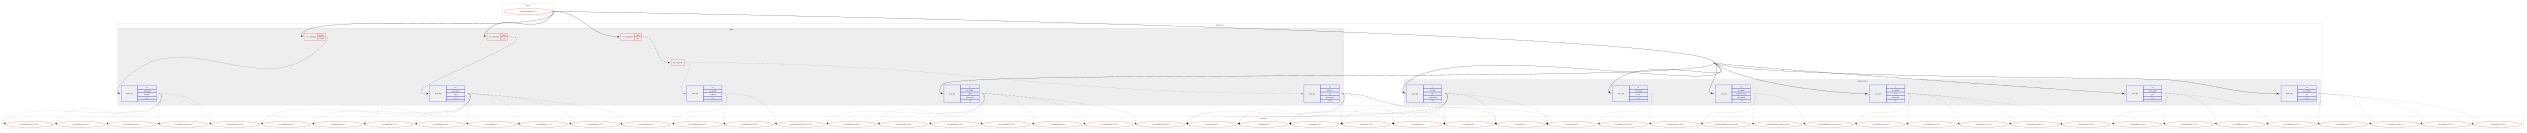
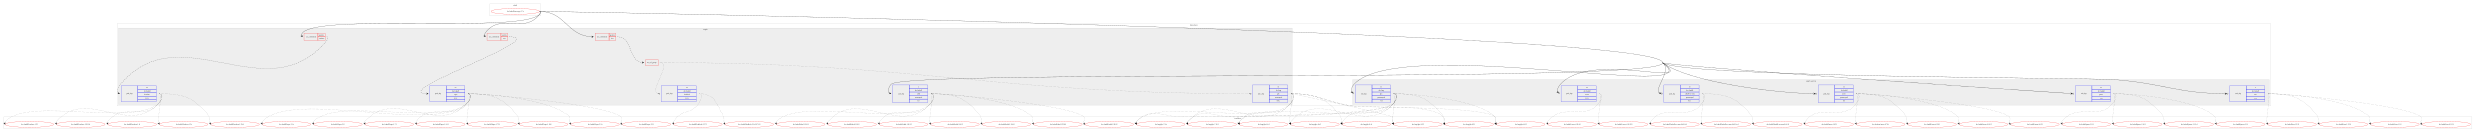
  digraph {
    compound=true
    concentrate=true
    fontname="EB Garamond"
    fontsize=10
    newrank=true
    rankdir=TB
    ranksep=1.5
    node [color=red fontname="EB Garamond" fontsize=10]
    edge [arrowhead=vee fontname="EB Garamond" headport=w style=dotted tailport=e weight=100]
    n1 [label="dev-haskell/aeson-qq-0.7.4" width=4]
    n2 [color=blue label=<<TABLE BORDER="0" CELLBORDER="1" CELLSPACING="0" CELLPADDING="4" WIDTH="220"><TR><TD ROWSPAN="6" CELLPADDING="30">pack_dep</TD></TR><TR><TD WIDTH="110">no</TD></TR><TR><TD>dev-haskell</TD></TR><TR><TD>haddock</TD></TR><TR><TD>none</TD></TR><TR><TD></TD></TR></TABLE>> shape=none]
    n3 [color=blue label=<<TABLE BORDER="0" CELLBORDER="1" CELLSPACING="0" CELLPADDING="4" WIDTH="220"><TR><TD ROWSPAN="6" CELLPADDING="30">pack_dep</TD></TR><TR><TD WIDTH="110">no</TD></TR><TR><TD>dev-lang</TD></TR><TR><TD>ghc</TD></TR><TR><TD>greaterequal</TD></TR><TR><TD>7.10.2</TD></TR></TABLE>> shape=none]
    n4 [label=<<TABLE BORDER="0" CELLBORDER="1" CELLSPACING="0" CELLPADDING="4"><TR><TD CELLPADDING="10">any_of_group</TD></TR></TABLE>> shape=none]
    n5 [label=<<TABLE BORDER="0" CELLBORDER="1" CELLSPACING="0" CELLPADDING="4"><TR><TD ROWSPAN="3" CELLPADDING="10">use_conditional</TD></TR><TR><TD>positive</TD></TR><TR><TD>doc</TD></TR></TABLE>> shape=none]
    n6 [color=blue label=<<TABLE BORDER="0" CELLBORDER="1" CELLSPACING="0" CELLPADDING="4" WIDTH="220"><TR><TD ROWSPAN="6" CELLPADDING="30">pack_dep</TD></TR><TR><TD WIDTH="110">no</TD></TR><TR><TD>dev-haskell</TD></TR><TR><TD>hscolour</TD></TR><TR><TD>none</TD></TR><TR><TD></TD></TR></TABLE>> shape=none]
    n7 [label=<<TABLE BORDER="0" CELLBORDER="1" CELLSPACING="0" CELLPADDING="4"><TR><TD ROWSPAN="3" CELLPADDING="10">use_conditional</TD></TR><TR><TD>positive</TD></TR><TR><TD>hscolour</TD></TR></TABLE>> shape=none]
    n8 [color=blue label=<<TABLE BORDER="0" CELLBORDER="1" CELLSPACING="0" CELLPADDING="4" WIDTH="220"><TR><TD ROWSPAN="6" CELLPADDING="30">pack_dep</TD></TR><TR><TD WIDTH="110">no</TD></TR><TR><TD>dev-haskell</TD></TR><TR><TD>hspec</TD></TR><TR><TD>none</TD></TR><TR><TD></TD></TR></TABLE>> shape=none]
    n9 [label=<<TABLE BORDER="0" CELLBORDER="1" CELLSPACING="0" CELLPADDING="4"><TR><TD ROWSPAN="3" CELLPADDING="10">use_conditional</TD></TR><TR><TD>positive</TD></TR><TR><TD>test</TD></TR></TABLE>> shape=none]
    n10 [color=blue label=<<TABLE BORDER="0" CELLBORDER="1" CELLSPACING="0" CELLPADDING="4" WIDTH="220"><TR><TD ROWSPAN="6" CELLPADDING="30">pack_dep</TD></TR><TR><TD WIDTH="110">no</TD></TR><TR><TD>dev-haskell</TD></TR><TR><TD>cabal</TD></TR><TR><TD>greaterequal</TD></TR><TR><TD>1.8</TD></TR></TABLE>> shape=none]
    n11 [color=blue label=<<TABLE BORDER="0" CELLBORDER="1" CELLSPACING="0" CELLPADDING="4" WIDTH="220"><TR><TD ROWSPAN="6" CELLPADDING="30">pack_dep</TD></TR><TR><TD WIDTH="110">no</TD></TR><TR><TD>dev-haskell</TD></TR><TR><TD>haskell-src-meta</TD></TR><TR><TD>greaterequal</TD></TR><TR><TD>0.1.0</TD></TR></TABLE>> shape=none]
    n12 [color=blue label=<<TABLE BORDER="0" CELLBORDER="1" CELLSPACING="0" CELLPADDING="4" WIDTH="220"><TR><TD ROWSPAN="6" CELLPADDING="30">pack_dep</TD></TR><TR><TD WIDTH="110">no</TD></TR><TR><TD>dev-haskell</TD></TR><TR><TD>aeson</TD></TR><TR><TD>greaterequal</TD></TR><TR><TD>0.6</TD></TR></TABLE>> shape=none]
    n13 [color=blue label=<<TABLE BORDER="0" CELLBORDER="1" CELLSPACING="0" CELLPADDING="4" WIDTH="220"><TR><TD ROWSPAN="6" CELLPADDING="30">pack_dep</TD></TR><TR><TD WIDTH="110">no</TD></TR><TR><TD>dev-haskell</TD></TR><TR><TD>parsec</TD></TR><TR><TD>none</TD></TR><TR><TD></TD></TR></TABLE>> shape=none]
    n14 [color=blue label=<<TABLE BORDER="0" CELLBORDER="1" CELLSPACING="0" CELLPADDING="4" WIDTH="220"><TR><TD ROWSPAN="6" CELLPADDING="30">pack_dep</TD></TR><TR><TD WIDTH="110">no</TD></TR><TR><TD>dev-haskell</TD></TR><TR><TD>text</TD></TR><TR><TD>none</TD></TR><TR><TD></TD></TR></TABLE>> shape=none]
    n15 [color=blue label=<<TABLE BORDER="0" CELLBORDER="1" CELLSPACING="0" CELLPADDING="4" WIDTH="220"><TR><TD ROWSPAN="6" CELLPADDING="30">pack_dep</TD></TR><TR><TD WIDTH="110">no</TD></TR><TR><TD>dev-haskell</TD></TR><TR><TD>vector</TD></TR><TR><TD>none</TD></TR><TR><TD></TD></TR></TABLE>> shape=none]
    n16 [color=blue label=<<TABLE BORDER="0" CELLBORDER="1" CELLSPACING="0" CELLPADDING="4" WIDTH="220"><TR><TD ROWSPAN="6" CELLPADDING="30">pack_dep</TD></TR><TR><TD WIDTH="110">no</TD></TR><TR><TD>dev-lang</TD></TR><TR><TD>ghc</TD></TR><TR><TD>greaterequal</TD></TR><TR><TD>7.4.1</TD></TR></TABLE>> shape=none]
    n17 [label="dev-haskell/haddock-2.14.3.0.7.8.3" width=4]
-   n18 [label="dev-haskell/haddock-2.16.1" width=4]
    n19 [label="dev-haskell/haddock-2.17.2" width=4]
    n20 [label="dev-lang/ghc-7.10.3" width=4]
    n21 [label="dev-lang/ghc-7.8.4" width=4]
    n22 [label="dev-lang/ghc-8.0.2" width=4]
    n23 [label="dev-lang/ghc-8.2.1" width=4]
    n24 [label="dev-lang/ghc-8.2.2" width=4]
    n25 [label="dev-lang/ghc-8.4.1" width=4]
    n26 [label="dev-lang/ghc-8.4.2" width=4]
    n27 [label="dev-lang/ghc-8.4.3" width=4]
    n28 [label="dev-haskell/hscolour-1.16" width=4]
    n29 [label="dev-haskell/hscolour-1.20.3-r1" width=4]
    n30 [label="dev-haskell/hscolour-1.22" width=4]
    n31 [label="dev-haskell/hscolour-1.23-r1" width=4]
    n32 [label="dev-haskell/hscolour-1.24" width=4]
    n33 [label="dev-haskell/hspec-1.10.0" width=4]
    n34 [label="dev-haskell/hspec-1.7.2.1" width=4]
    n35 [label="dev-haskell/hspec-1.8.1.1" width=4]
    n36 [label="dev-haskell/hspec-1.7.3" width=4]
    n37 [label="dev-haskell/hspec-2.1.2" width=4]
    n38 [label="dev-haskell/hspec-2.1.4" width=4]
    n39 [label="dev-haskell/hspec-2.2.1" width=4]
    n40 [label="dev-haskell/hspec-2.2.4" width=4]
    n41 [label="dev-haskell/cabal-1.18.1.2" width=4]
    n42 [label="dev-haskell/cabal-1.18.1.3" width=4]
    n43 [label="dev-haskell/cabal-1.18.1.5" width=4]
    n44 [label="dev-haskell/cabal-1.20.0.2" width=4]
    n45 [label="dev-haskell/cabal-1.22.8.0" width=4]
    n46 [label="dev-haskell/cabal-1.24.2.0" width=4]
    n47 [label="dev-haskell/cabal-2.0.0.2" width=4]
    n48 [label="dev-haskell/aeson-0.6.2.1" width=4]
    n49 [label="dev-hscolour/aeson-0.7.0.6" width=4]
    n50 [label="dev-haskell/aeson-0.8.0.2" width=4]
    n51 [label="dev-haskell/aeson-0.9.0.1" width=4]
    n52 [label="dev-haskell/aeson-1.0.2.1" width=4]
    n53 [label="dev-haskell/haskell-src-meta-0.6.0.10" width=4]
    n54 [label="dev-haskell/haskell-src-meta-0.6.0.14-r1" width=4]
    n55 [label="dev-haskell/haskell-src-meta-0.6.0.8-r1" width=4]
    n56 [label="dev-haskell/parsec-2.1.0.1" width=4]
    n57 [label="dev-haskell/parsec-3.1.11" width=4]
    n58 [label="dev-haskell/parsec-3.1.5" width=4]
    n59 [label="dev-haskell/parsec-3.1.9-r1" width=4]
    n60 [label="dev-haskell/vector-0.10.12.3" width=4]
    n61 [label="dev-haskell/vector-0.11.0.0" width=4]
    n62 [label="dev-haskell/text-0.11.3.1" width=4]
    n63 [label="dev-haskell/text-1.1.1.3" width=4]
    n64 [label="dev-haskell/text-1.2.2.0" width=4]
    n65 [label="dev-haskell/text-1.2.2.1" width=4]
    subgraph cluster_1 {
      color=gray
      label=<<i>ebuild</i>>
      rank=same
      n1
    }
    subgraph cluster_2 {
      color=gray
      label=<<i>dependencies</i>>
      subgraph cluster_3 {
        color=gray
        fillcolor="#eeeeee"
        label=<<i>compile</i>>
        style=filled
        subgraph sub_4 {
          color=gray
          fillcolor="#eeeeee"
          label=<<i>compile</i>>
          style=filled
          n5
          subgraph sub_5 {
            color=gray
            fillcolor="#eeeeee"
            label=<<i>compile</i>>
            style=filled
            n4
            subgraph sub_6 {
              color=gray
              fillcolor="#eeeeee"
              label=<<i>compile</i>>
              style=filled
              n2
            }
            subgraph sub_7 {
              color=gray
              fillcolor="#eeeeee"
              label=<<i>compile</i>>
              style=filled
              n3
            }
          }
        }
        subgraph sub_8 {
          color=gray
          fillcolor="#eeeeee"
          label=<<i>compile</i>>
          style=filled
          n7
          subgraph sub_9 {
            color=gray
            fillcolor="#eeeeee"
            label=<<i>compile</i>>
            style=filled
            n6
          }
        }
        subgraph sub_10 {
          color=gray
          fillcolor="#eeeeee"
          label=<<i>compile</i>>
          style=filled
          n9
          subgraph sub_11 {
            color=gray
            fillcolor="#eeeeee"
            label=<<i>compile</i>>
            style=filled
            n8
          }
        }
        subgraph sub_12 {
          color=gray
          fillcolor="#eeeeee"
          label=<<i>compile</i>>
          style=filled
          n10
        }
      }
      subgraph cluster_13 {
        color=gray
        fillcolor="#eeeeee"
        label=<<i>compile and run</i>>
        style=filled
        subgraph sub_14 {
          color=gray
          fillcolor="#eeeeee"
          label=<<i>compile and run</i>>
          style=filled
          n11
        }
        subgraph sub_15 {
          color=gray
          fillcolor="#eeeeee"
          label=<<i>compile and run</i>>
          style=filled
          n12
        }
        subgraph sub_16 {
          color=gray
          fillcolor="#eeeeee"
          label=<<i>compile and run</i>>
          style=filled
          n13
        }
        subgraph sub_17 {
          color=gray
          fillcolor="#eeeeee"
          label=<<i>compile and run</i>>
          style=filled
          n14
        }
        subgraph sub_18 {
          color=gray
          fillcolor="#eeeeee"
          label=<<i>compile and run</i>>
          style=filled
          n15
        }
        subgraph sub_19 {
          color=gray
          fillcolor="#eeeeee"
          label=<<i>compile and run</i>>
          style=filled
          n16
        }
      }
      subgraph cluster_20 {
        color=gray
        fillcolor="#eeeeee"
        label=<<i>run</i>>
        style=filled
      }
    }
    subgraph cluster_21 {
      color=gray
      label=<<i>candidates</i>>
      rank=same
      subgraph sub_22 {
        color=black
        label=<<i>candidates</i>>
        nodesep=1
        rank=same
        n17
-       n18
        n19
      }
      subgraph sub_23 {
        color=black
        label=<<i>candidates</i>>
        nodesep=1
        rank=same
        n20
        n21
        n22
        n23
        n24
        n25
        n26
        n27
      }
      subgraph sub_24 {
        color=black
        label=<<i>candidates</i>>
        nodesep=1
        rank=same
        n28
        n29
        n30
        n31
        n32
      }
      subgraph sub_25 {
        color=black
        label=<<i>candidates</i>>
        nodesep=1
        rank=same
        n33
        n34
        n35
        n36
        n37
        n38
        n39
        n40
      }
      subgraph sub_26 {
        color=black
        label=<<i>candidates</i>>
        nodesep=1
        rank=same
        n41
        n42
        n43
        n44
        n45
        n46
        n47
      }
      subgraph sub_27 {
        color=black
        label=<<i>candidates</i>>
        nodesep=1
        rank=same
        n48
        n49
        n50
        n51
        n52
      }
      subgraph sub_28 {
        color=black
        label=<<i>candidates</i>>
        nodesep=1
        rank=same
        n53
        n54
        n55
      }
      subgraph sub_29 {
        color=black
        label=<<i>candidates</i>>
        nodesep=1
        rank=same
        n56
        n57
        n58
        n59
      }
      subgraph sub_30 {
        color=black
        label=<<i>candidates</i>>
        nodesep=1
        rank=same
        n60
        n61
      }
      subgraph sub_31 {
        color=black
        label=<<i>candidates</i>>
        nodesep=1
        rank=same
        n62
        n63
        n64
        n65
      }
      subgraph sub_32 {
        color=black
        label=<<i>candidates</i>>
        nodesep=1
        rank=same
        n20
        n21
        n22
        n23
        n24
        n25
        n26
        n27
      }
    }
    n1 -> n5 [style=solid weight=20]
    n1 -> n7 [style=solid weight=20]
    n1 -> n9 [style=solid weight=20]
    n1 -> n10 [style=solid weight=20]
    n1 -> n11 [arrowhead=odotvee style=solid weight=20]
    n1 -> n12 [arrowhead=odotvee style=solid weight=20]
    n1 -> n13 [arrowhead=odotvee style=solid weight=20]
    n1 -> n14 [arrowhead=odotvee style=solid weight=20]
    n1 -> n15 [arrowhead=odotvee style=solid weight=20]
    n1 -> n16 [arrowhead=odotvee style=solid weight=20]
    n2 -> n17
-   n2 -> n18
    n2 -> n19
    n3 -> n20
    n3 -> n21
    n3 -> n22
    n3 -> n23
    n3 -> n24
    n3 -> n25
    n3 -> n26
    n3 -> n27
    n4 -> n2 [arrowhead=oinv weight=20]
    n4 -> n3 [arrowhead=oinv weight=20]
    n5 -> n4 [style=dashed weight=20]
    n6 -> n28
    n6 -> n29
    n6 -> n30
    n6 -> n31
    n6 -> n32
    n7 -> n6 [style=dashed weight=20]
    n8 -> n33
    n8 -> n34
    n8 -> n35
    n8 -> n36
    n8 -> n37
    n8 -> n38
    n8 -> n39
    n8 -> n40
    n9 -> n8 [style=dashed weight=20]
    n10 -> n41
    n10 -> n42
    n10 -> n43
    n10 -> n44
    n10 -> n45
    n10 -> n46
    n10 -> n47
    n11 -> n53
    n11 -> n54
    n11 -> n55
    n12 -> n48
    n12 -> n49
    n12 -> n50
    n12 -> n51
    n12 -> n52
    n13 -> n56
    n13 -> n57
    n13 -> n58
    n13 -> n59
    n14 -> n62
    n14 -> n63
    n14 -> n64
    n14 -> n65
    n15 -> n60
    n15 -> n61
    n16 -> n20
    n16 -> n21
    n16 -> n22
    n16 -> n23
    n16 -> n24
    n16 -> n25
    n16 -> n26
    n16 -> n27
  }
